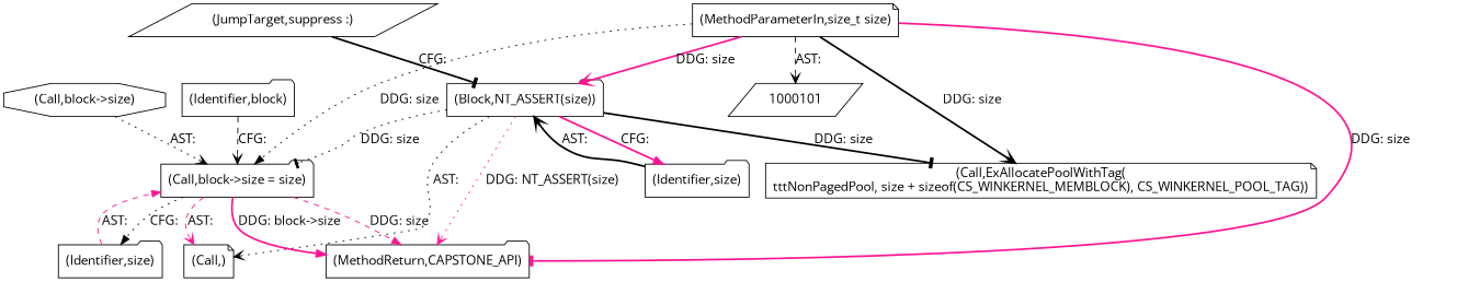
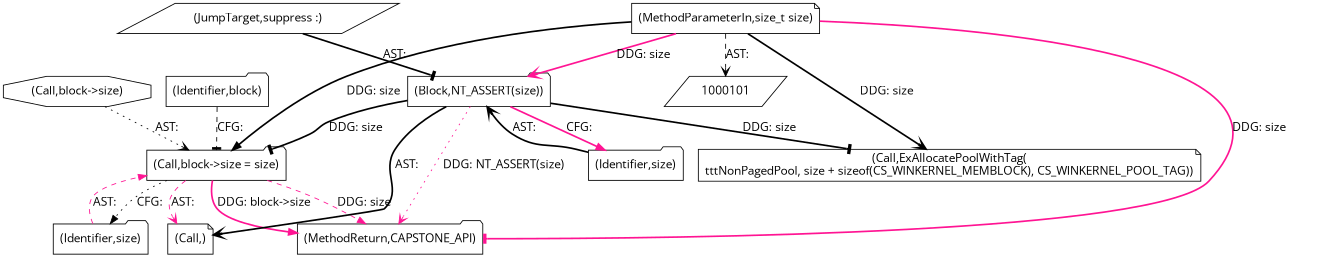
  digraph {
    fontname="Open Sans"
    node [fontname="Open Sans" shape=folder]
    edge [arrowhead=vee color=black fontname="Open Sans" style=bold]
    n1 [label="(Call,block->size = size)"]
    n2 [label="(MethodReturn,CAPSTONE_API)"]
    n3 [label="(Call,)" shape=note]
    n4 [label="(Identifier,size)"]
    n5 [label="(MethodParameterIn,size_t size)" shape=note]
    n6 [label="(Block,NT_ASSERT(size))"]
    n7 [label="(Call,ExAllocatePoolWithTag(\n\t\t\tNonPagedPool, size + sizeof(CS_WINKERNEL_MEMBLOCK), CS_WINKERNEL_POOL_TAG))" shape=note]
    1000101 [shape=parallelogram]
    n9 [label="(Identifier,size)"]
    n10 [label="(Identifier,block)"]
    n11 [label="(JumpTarget,suppress :)" shape=parallelogram]
    n12 [label="(Call,block->size)" shape=octagon]
    n1 -> n2 [arrowhead=normal color=deeppink label="DDG: block->size"]
    n1 -> n2 [arrowhead=normal color=deeppink label="DDG: size" style=dashed]
    n1 -> n3 [color=deeppink label="AST: " style=dashed]
    n1 -> n4 [arrowhead=normal label="CFG: " style=dotted]
    n4 -> n1 [arrowhead=normal color=deeppink label="AST: " style=dashed]
-   n5 -> n1 [arrowhead=normal label="DDG: size" style=dotted]
+   n5 -> n1 [arrowhead=normal label="DDG: size"]
    n5 -> n2 [arrowhead=tee color=deeppink label="DDG: size"]
    n5 -> n6 [color=deeppink label="DDG: size"]
    n5 -> n7 [label="DDG: size"]
    n5 -> 1000101 [label="AST: " style=dashed]
-   n6 -> n1 [arrowhead=tee label="DDG: size" style=dotted]
+   n6 -> n1 [arrowhead=tee label="DDG: size"]
    n6 -> n2 [color=deeppink label="DDG: NT_ASSERT(size)" style=dotted]
-   n6 -> n3 [label="AST: " style=dotted]
+   n6 -> n3 [label="AST: "]
    n6 -> n7 [arrowhead=tee label="DDG: size"]
    n6 -> n9 [arrowhead=normal color=deeppink label="CFG: "]
    n9 -> n6 [label="AST: "]
-   n10 -> n1 [label="CFG: " style=dashed]
-   n11 -> n6 [arrowhead=tee label="CFG: "]
+   n10 -> n1 [arrowhead=tee label="CFG: " style=dashed]
+   n11 -> n6 [arrowhead=tee label="AST: "]
    n12 -> n1 [label="AST: " style=dotted]
  }
